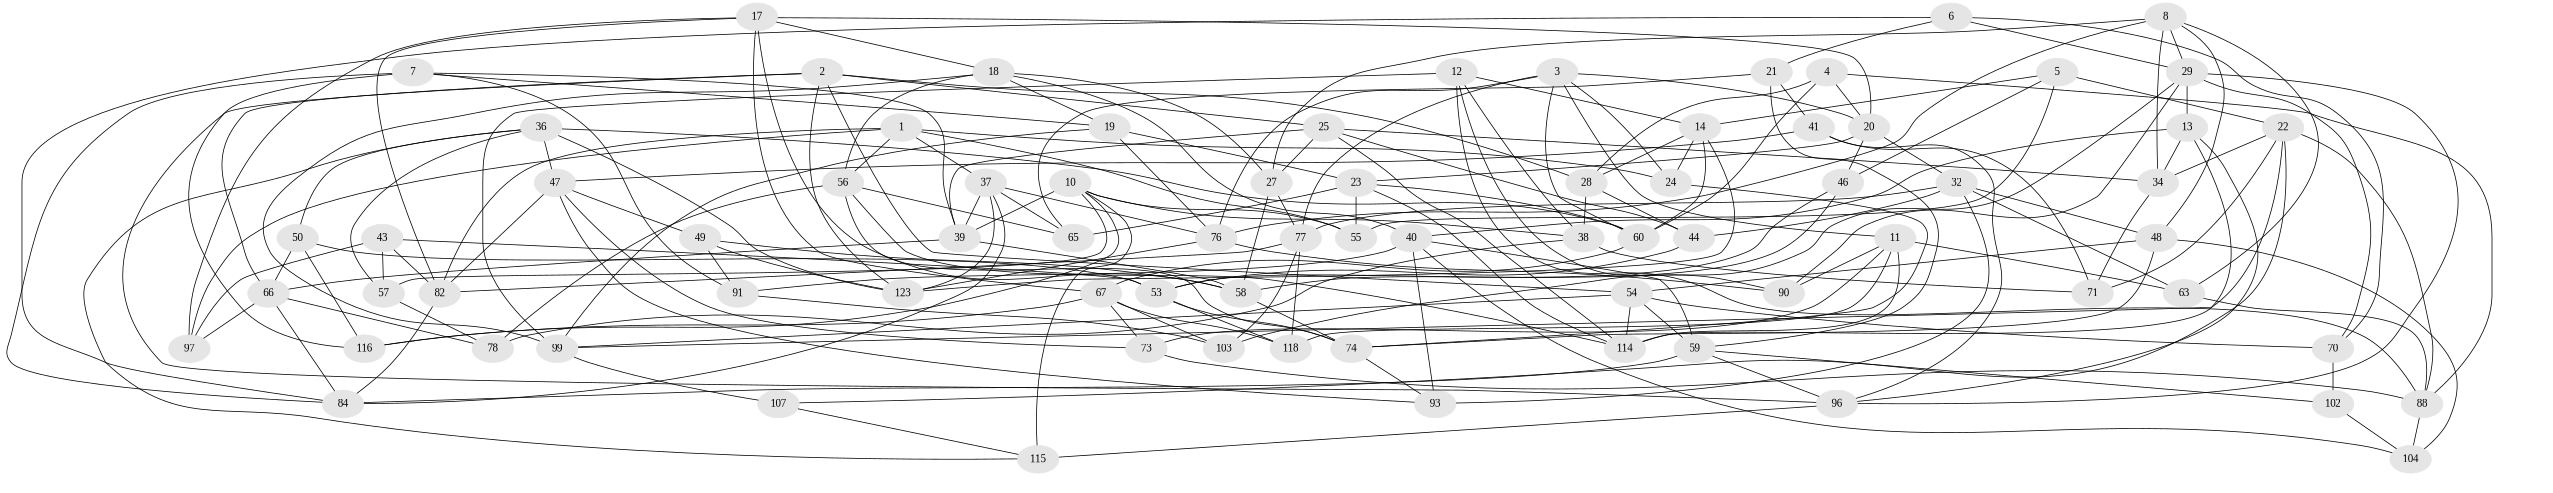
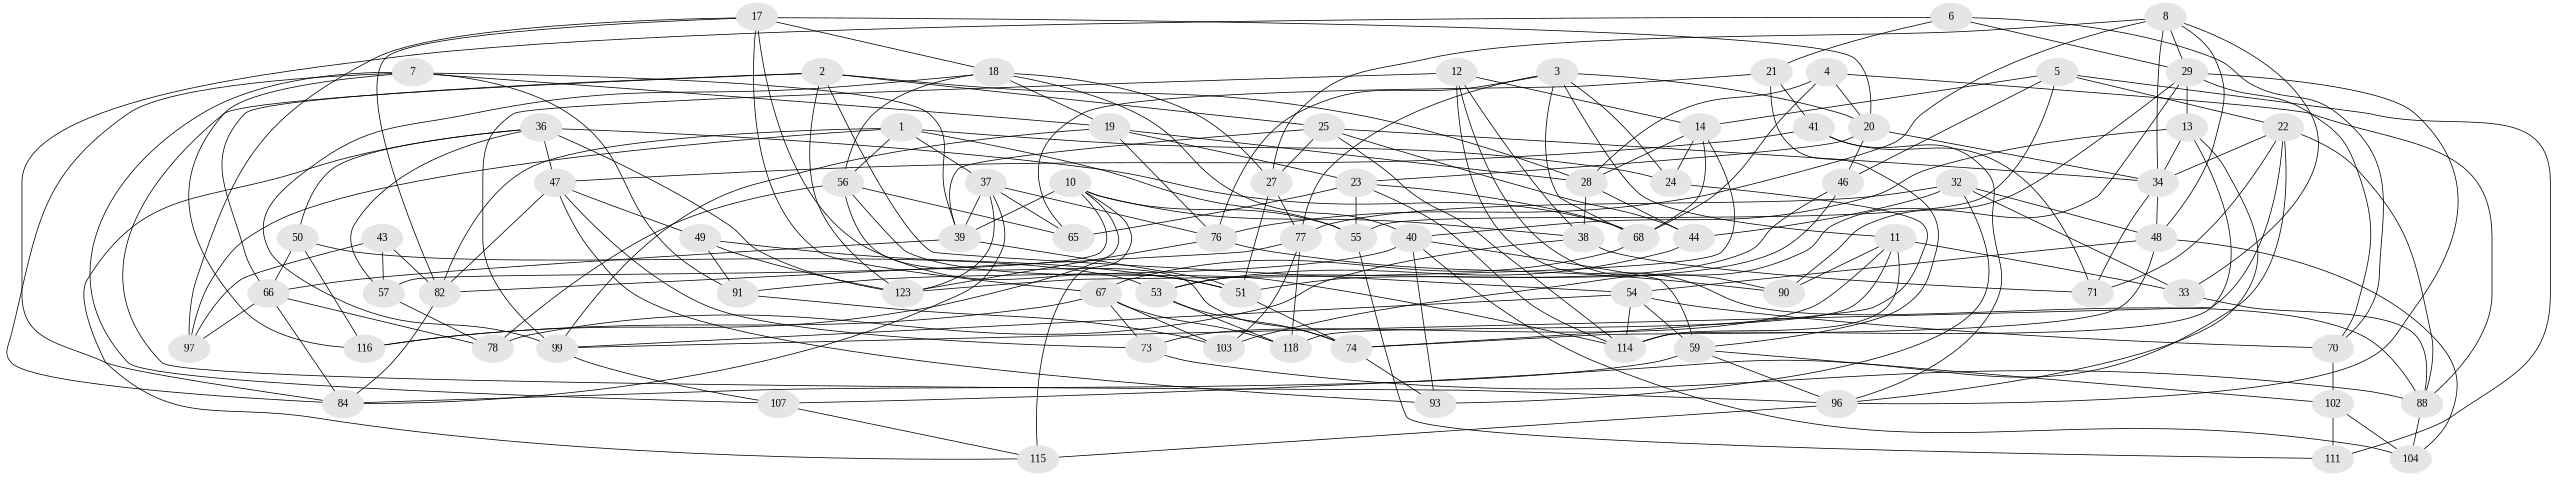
  graph {
    fontname="Liberation Serif"
    node [color=gray90 fontname="Liberation Serif" style=filled]
    edge [fontname="Liberation Serif"]
    1 [super="+92"]
    24
    37 [super="+86"]
    55 [super="+130"]
    56 [super="+62"]
    82 [super="+126"]
    97
    74 [super="+110"]
    123 [super="+127"]
    76 [super="+108"]
    84 [super="+128"]
    39 [super="+98"]
    65
+   111
    114 [super="+122"]
    78
    2 [super="+112"]
    25 [super="+35"]
    28 [super="+33"]
    54 [super="+124"]
    66 [super="+94"]
    96 [super="+121"]
    27 [super="+95"]
    34 [super="+61"]
    44
    38 [super="+100"]
    70
    99 [super="+125"]
    59 [super="+87"]
    115
    3 [super="+69"]
    11 [super="+16"]
    20 [super="+106"]
-   60 [super="+129"]
+   60 [super="+129" label=68]
    77 [super="+89"]
-   63
+   63 [label=33]
    73
    90
    118
    46
    23 [super="+45"]
    32 [super="+113"]
    67 [super="+72"]
    103
    4
    88 [super="+105"]
    104 [super="+117"]
    5 [super="+42"]
    14 [super="+101"]
    22 [super="+80"]
    107
    71
-   51 [super="+52" label=58]
+   51 [super="+52"]
    53 [super="+81"]
    6 [super="+9"]
    n56 [label=21]
    29 [super="+79"]
    13 [super="+83"]
    40 [super="+85"]
    41
    102
    7 [super="+30"]
    19 [super="+21"]
    91
    116
    8 [super="+120"]
    48 [super="+58"]
    10 [super="+119"]
    57
    12 [super="+15"]
    93
    17 [super="+75"]
    18 [super="+109"]
    47 [super="+64"]
    36 [super="+68"]
    50
    49
    43
    1 -- 24
    1 -- 37
    1 -- 55
    1 -- 56
    1 -- 82
    1 -- 97
    24 -- 74
    37 -- 123
    37 -- 76
    37 -- 84
    37 -- 39
    37 -- 65
+   55 -- 111
    56 -- 74
    56 -- 65
    56 -- 114
    56 -- 78
    82 -- 84
    74 -- 93
    76 -- 123
    76 -- 90
    39 -- 66
    39 -- 51
    2 -- 123
    2 -- 25
    2 -- 28
    2 -- 54
    2 -- 66
    2 -- 96
    25 -- 39
    25 -- 114
    25 -- 27
    25 -- 34
    25 -- 44
    28 -- 44
    28 -- 38 [weight=2]
    54 -- 114
    54 -- 70
    54 -- 99
    54 -- 59
    66 -- 97
    66 -- 84
    66 -- 78
    96 -- 115
    27 -- 77
    27 -- 51
    34 -- 71
+   34 -- 48
    44 -- 53
    38 -- 78
    38 -- 71
    70 -- 102
    99 -- 107
    59 -- 84
    59 -- 96
    59 -- 102
    3 -- 24
    3 -- 76
    3 -- 11
    3 -- 20
    3 -- 60
    3 -- 77
    11 -- 114
    11 -- 63
    11 -- 73
    11 -- 90
    11 -- 118
    20 -- 46
    20 -- 23
-   20 -- 32
+   20 -- 34
    60 -- 67
    77 -- 82
    77 -- 118
    77 -- 103
    63 -- 88
    73 -- 88
    46 -- 51
    46 -- 53
    23 -- 55
    23 -- 65
    23 -- 114
    23 -- 60
    32 -- 44
    32 -- 77
    32 -- 63
    32 -- 48
    32 -- 93
    67 -- 73
    67 -- 118
    67 -- 103
    67 -- 116
    4 -- 28
    4 -- 20
    4 -- 60
    4 -- 88
    88 -- 104
    5 -- 55 [weight=2]
+   5 -- 111
    5 -- 46
    5 -- 14
    5 -- 22
    14 -- 24
    14 -- 123
    14 -- 28
    14 -- 60
    22 -- 34
    22 -- 99
    22 -- 88
    22 -- 107
    22 -- 71
    107 -- 115
    51 -- 74
    53 -- 74
    53 -- 118
    6 -- 84
    6 -- 70
    6 -- n56
    6 -- 29
    n56 -- 65
    n56 -- 59
    n56 -- 41
    29 -- 96
    29 -- 70
    29 -- 90
    29 -- 103
    29 -- 13 [weight=2]
    13 -- 114
    13 -- 96
    13 -- 34
    13 -- 40
    40 -- 59
    40 -- 104
    40 -- 91
    40 -- 93
    41 -- 96
    41 -- 71
    41 -- 47
+   102 -- 111
    102 -- 104
    7 -- 84
    7 -- 39
+   7 -- 107
    7 -- 19
    7 -- 91
    7 -- 116
    19 -- 76
+   19 -- 28
    19 -- 99
    19 -- 23
    91 -- 103
    8 -- 76
    8 -- 27
    8 -- 34
    8 -- 63
    8 -- 29
    8 -- 48
    48 -- 74
    48 -- 54
    48 -- 104
    10 -- 55
    10 -- 39
    10 -- 38
    10 -- 115
    10 -- 116
    10 -- 57
    57 -- 78
    12 -- 38
    12 -- 99
    12 -- 90
    12 -- 88
    12 -- 14
    17 -- 82
    17 -- 97
    17 -- 20
    17 -- 67
    17 -- 51
    17 -- 18
    18 -- 56
    18 -- 27
    18 -- 99
    18 -- 40
    18 -- 19
    47 -- 82
    47 -- 73
    47 -- 93
    47 -- 49
    36 -- 123
    36 -- 115
    36 -- 60
    36 -- 57
    36 -- 47
    36 -- 50
    50 -- 66
    50 -- 53
    50 -- 116
    49 -- 123
    49 -- 51
    49 -- 91
    43 -- 82
    43 -- 97
-   43 -- 53
    43 -- 57
  }
